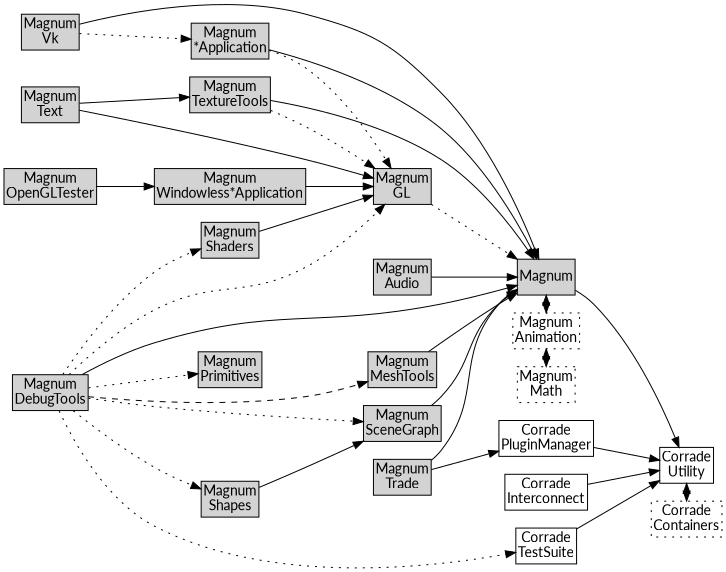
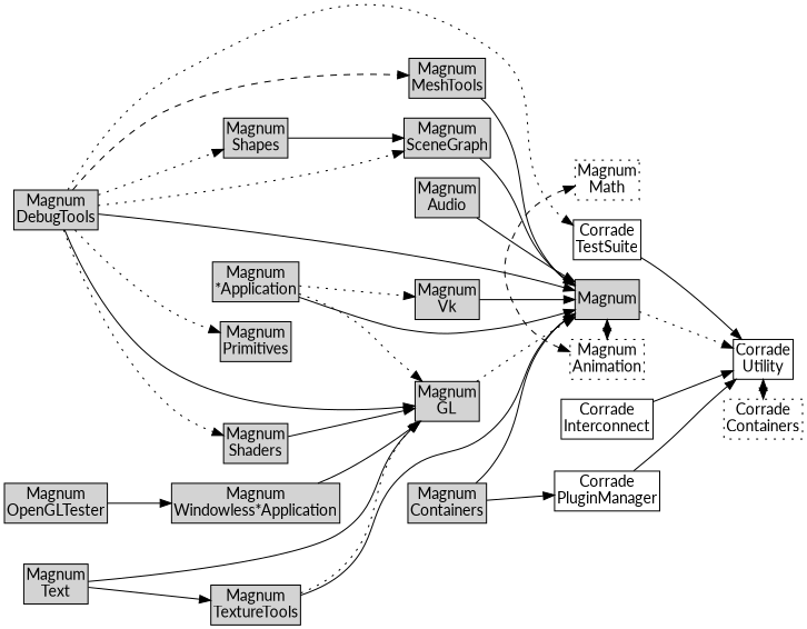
  digraph {
    fontname=Lato
    rankdir=LR
    ranksep=0.8
    node [fontname=Lato margin="0.03,0.03" shape=rect style=filled]
    edge [fontname=Lato]
    n1 [label="Corrade\nUtility" style=solid]
    n2 [label="Corrade\nContainers" style=dotted]
    Magnum
    n4 [label="Magnum\nAnimation" style=dotted]
    n5 [label="Magnum\nMath" style=dotted]
    n6 [label="Corrade\nPluginManager" style=solid]
    n7 [label="Corrade\nInterconnect" style=solid]
    n8 [label="Corrade\nTestSuite" style=solid]
    n9 [label="Magnum\nAudio"]
    n10 [label="Magnum\nDebugTools"]
    n11 [label="Magnum\nGL"]
    n12 [label="Magnum\nMeshTools"]
    n13 [label="Magnum\nPrimitives"]
    n14 [label="Magnum\nSceneGraph"]
    n15 [label="Magnum\nShaders"]
    n16 [label="Magnum\nShapes"]
    n17 [label="Magnum\nOpenGLTester"]
    n18 [label="Magnum\nWindowless*Application"]
-   n19 [label="Magnum\nTrade"]
+   n19 [label="Magnum\nContainers"]
    n20 [label="Magnum\nText"]
    n21 [label="Magnum\nTextureTools"]
    n22 [label="Magnum\nVk"]
    n23 [label="Magnum\n*Application"]
    subgraph sub_1 {
      rank=same
      n1
      n2
    }
    subgraph sub_2 {
      rank=same
      Magnum
      n4
      n5
    }
    n1 -> n2 [dir=both style=dashed]
-   Magnum -> n1
+   Magnum -> n1 [style=dotted]
    Magnum -> n4 [dir=both style=dashed]
    n4 -> n5 [dir=both style=dashed]
    n6 -> n1
    n7 -> n1
    n8 -> n1
    n9 -> Magnum
    n10 -> Magnum
    n10 -> n8 [style=dotted]
-   n10 -> n11 [style=dotted]
+   n10 -> n11 [style=solid]
    n10 -> n12 [style=dashed]
    n10 -> n13 [style=dotted]
    n10 -> n14 [style=dotted]
    n10 -> n15 [style=dotted]
    n10 -> n16 [style=dotted]
    n11 -> Magnum [style=dotted]
    n12 -> Magnum
    n14 -> Magnum
    n15 -> n11
    n16 -> n14
    n17 -> n18
    n18 -> n11
    n19 -> Magnum
    n19 -> n6
    n20 -> n11
    n20 -> n21
    n21 -> Magnum
    n21 -> n11 [style=dotted]
    n22 -> Magnum
    n23 -> Magnum
    n23 -> n11 [style=dotted]
-   n22 -> n23 [style=dotted]
+   n23 -> n22 [style=dotted]
  }
